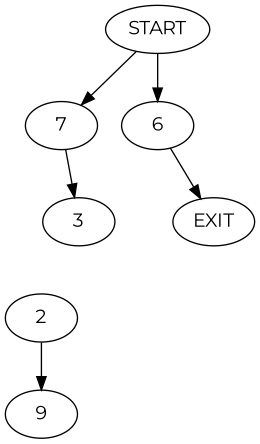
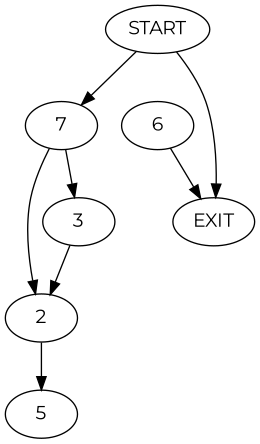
  digraph {
    fontname=Montserrat
    node [fontname=Montserrat]
    edge [fontname=Montserrat]
    n1 [label=START]
    n2 [label=7]
    6
    2
    3
    n6 [label=EXIT]
-   5 [label=9]
+   5
    n1 -> n2
-   n1 -> 6
+   n1 -> n6
+   n2 -> 2
    n2 -> 3
    6 -> n6
    2 -> 5
+   3 -> 2
  }
